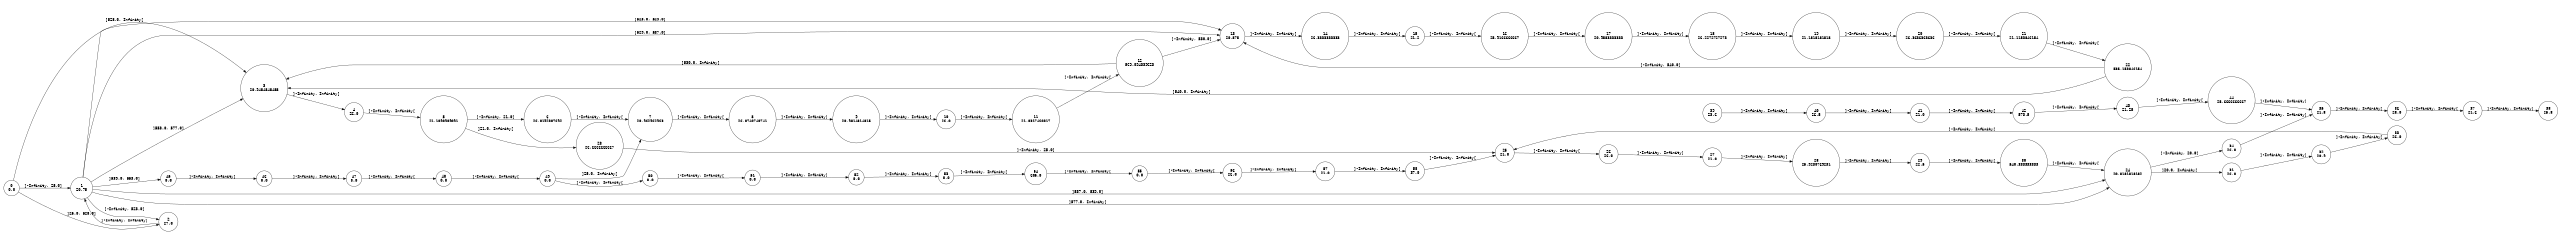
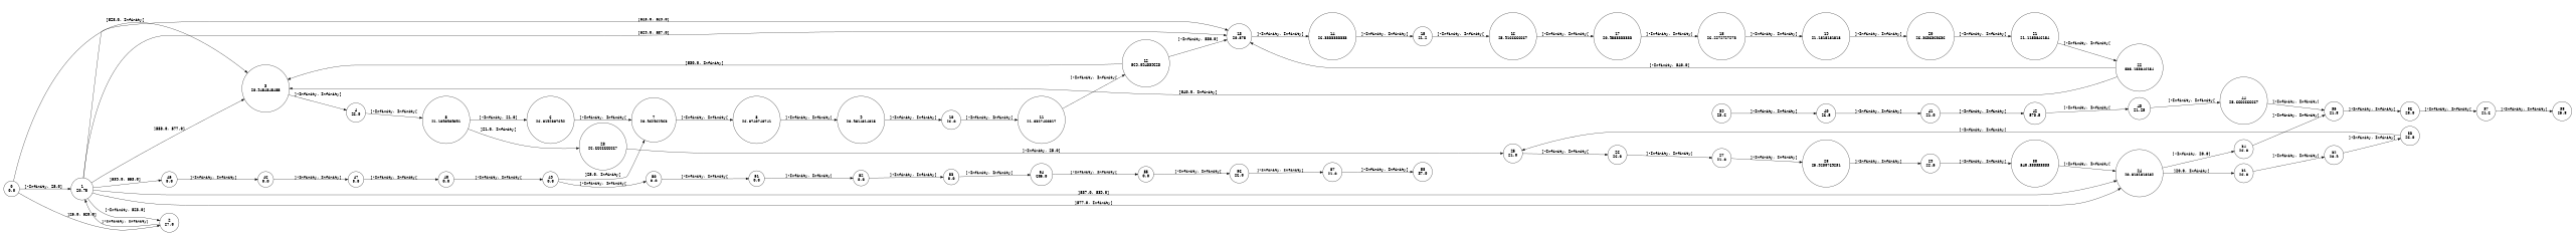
  digraph {
    fontname="DejaVu Sans Mono"
    rankdir=LR
    node [fontname="DejaVu Sans Mono" shape=circle]
    edge [fontname="DejaVu Sans Mono"]
    n1 [label="0\n0.0"]
    n2 [label="1\n20.75"]
    n3 [label="2\n27.0"]
    n4 [label="3\n20.9454545455"]
    n5 [label="13\n20.875"]
    n6 [label="24\n20.8181818182"]
    n7 [label="45\n0.0"]
    n8 [label="4\n26.0"]
    n9 [label="14\n26.3333333333"]
    n10 [label="34\n26.0"]
    n11 [label="31\n26.0"]
    n12 [label="46\n0.0"]
    n13 [label="5\n21.1090909091"]
    n14 [label="15\n21.2"]
    n15 [label="35\n21.8"]
    n16 [label="32\n20.9"]
    n17 [label="47\n0.0"]
    n18 [label="6\n26.0192307692"]
    n19 [label="23\n26.6666666667"]
    n20 [label="7\n20.962962963"]
    n21 [label="25\n21.0"]
    n22 [label="8\n26.0740740741"]
    n23 [label="26\n26.0"]
    n24 [label="9\n20.9814814815"]
    n25 [label="10\n26.0"]
    n26 [label="11\n21.0317460317"]
    n27 [label="12\n569.094339623"]
    n28 [label="16\n25.9166666667"]
    n29 [label="17\n20.9583333333"]
    n30 [label="18\n26.2272727273"]
    n31 [label="19\n21.1818181818"]
    n32 [label="20\n26.3636363636"]
    n33 [label="21\n21.1153846154"]
    n34 [label="22\n535.153846154"]
    n35 [label="27\n21.0"]
    n36 [label="36\n28.0"]
    n37 [label="33\n26.0"]
    n38 [label="28\n25.9230769231"]
    n39 [label="29\n22.5"]
    n40 [label="30\n540.333333333"]
    n41 [label="37\n21.6"]
    n42 [label="38\n25.8"]
    n43 [label="39\n23.6"]
    n44 [label="40\n26.5"]
    n45 [label="41\n21.0"]
    n46 [label="42\n573.5"]
    n47 [label="43\n21.25"]
    n48 [label="44\n25.6666666667"]
    n49 [label="48\n0.0"]
    n50 [label="49\n0.0"]
    n51 [label="50\n0.0"]
    n52 [label="51\n0.0"]
    n53 [label="52\n0.0"]
    n54 [label="53\n0.0"]
    n55 [label="54\n605.0"]
    n56 [label="55\n0.0"]
    n57 [label="56\n26.0"]
    n58 [label="57\n21.0"]
    n59 [label="58\n37.0"]
    n1 -> n2 [label="]-Infinity, 25.0]"]
    n1 -> n3 [label="]25.0, 528.0]"]
    n1 -> n4 [label="]528.0, Infinity["]
    n2 -> n3 [label="]-Infinity, 523.0]"]
    n2 -> n4 [label="]553.0, 577.0]"]
    n2 -> n5 [label="]523.0, 529.0]"]
    n2 -> n5 [label="]529.0, 537.0]"]
    n2 -> n6 [label="]537.0, 539.0]"]
    n2 -> n6 [label="]577.0, Infinity["]
    n2 -> n7 [label="]539.0, 553.0]"]
    n3 -> n2 [label="]-Infinity, Infinity["]
    n4 -> n8 [label="]-Infinity, Infinity["]
    n5 -> n9 [label="]-Infinity, Infinity["]
    n6 -> n10 [label="]-Infinity, 20.0]"]
    n6 -> n11 [label="]20.0, Infinity["]
    n7 -> n12 [label="]-Infinity, Infinity["]
    n8 -> n13 [label="]-Infinity, Infinity["]
    n9 -> n14 [label="]-Infinity, Infinity["]
    n10 -> n15 [label="]-Infinity, Infinity["]
    n11 -> n16 [label="]-Infinity, Infinity["]
    n12 -> n17 [label="]-Infinity, Infinity["]
    n13 -> n18 [label="]-Infinity, 21.0]"]
    n13 -> n19 [label="]21.0, Infinity["]
    n14 -> n28 [label="]-Infinity, Infinity["]
    n15 -> n36 [label="]-Infinity, Infinity["]
    n16 -> n37 [label="]-Infinity, Infinity["]
    n17 -> n49 [label="]-Infinity, Infinity["]
    n18 -> n20 [label="]-Infinity, Infinity["]
    n19 -> n21 [label="]-Infinity, 25.0]"]
    n20 -> n22 [label="]-Infinity, Infinity["]
    n21 -> n23 [label="]-Infinity, Infinity["]
    n22 -> n24 [label="]-Infinity, Infinity["]
    n23 -> n35 [label="]-Infinity, Infinity["]
    n24 -> n25 [label="]-Infinity, Infinity["]
    n25 -> n26 [label="]-Infinity, Infinity["]
    n26 -> n27 [label="]-Infinity, Infinity["]
    n27 -> n4 [label="]530.0, Infinity["]
    n27 -> n5 [label="]-Infinity, 530.0]"]
    n28 -> n29 [label="]-Infinity, Infinity["]
    n29 -> n30 [label="]-Infinity, Infinity["]
    n30 -> n31 [label="]-Infinity, Infinity["]
    n31 -> n32 [label="]-Infinity, Infinity["]
    n32 -> n33 [label="]-Infinity, Infinity["]
    n33 -> n34 [label="]-Infinity, Infinity["]
    n34 -> n4 [label="]540.0, Infinity["]
    n34 -> n5 [label="]-Infinity, 540.0]"]
    n35 -> n38 [label="]-Infinity, Infinity["]
    n36 -> n41 [label="]-Infinity, Infinity["]
    n37 -> n21 [label="]-Infinity, Infinity["]
    n38 -> n39 [label="]-Infinity, Infinity["]
    n39 -> n40 [label="]-Infinity, Infinity["]
    n40 -> n6 [label="]-Infinity, Infinity["]
    n41 -> n42 [label="]-Infinity, Infinity["]
    n43 -> n44 [label="]-Infinity, Infinity["]
    n44 -> n45 [label="]-Infinity, Infinity["]
    n45 -> n46 [label="]-Infinity, Infinity["]
    n46 -> n47 [label="]-Infinity, Infinity["]
    n47 -> n48 [label="]-Infinity, Infinity["]
    n48 -> n15 [label="]-Infinity, Infinity["]
    n49 -> n50 [label="]-Infinity, Infinity["]
    n50 -> n20 [label="]25.0, Infinity["]
    n50 -> n51 [label="]-Infinity, Infinity["]
    n51 -> n52 [label="]-Infinity, Infinity["]
    n52 -> n53 [label="]-Infinity, Infinity["]
    n53 -> n54 [label="]-Infinity, Infinity["]
    n54 -> n55 [label="]-Infinity, Infinity["]
    n55 -> n56 [label="]-Infinity, Infinity["]
    n56 -> n57 [label="]-Infinity, Infinity["]
    n57 -> n58 [label="]-Infinity, Infinity["]
    n58 -> n59 [label="]-Infinity, Infinity["]
-   n59 -> n21 [label="]-Infinity, Infinity["]
  }
